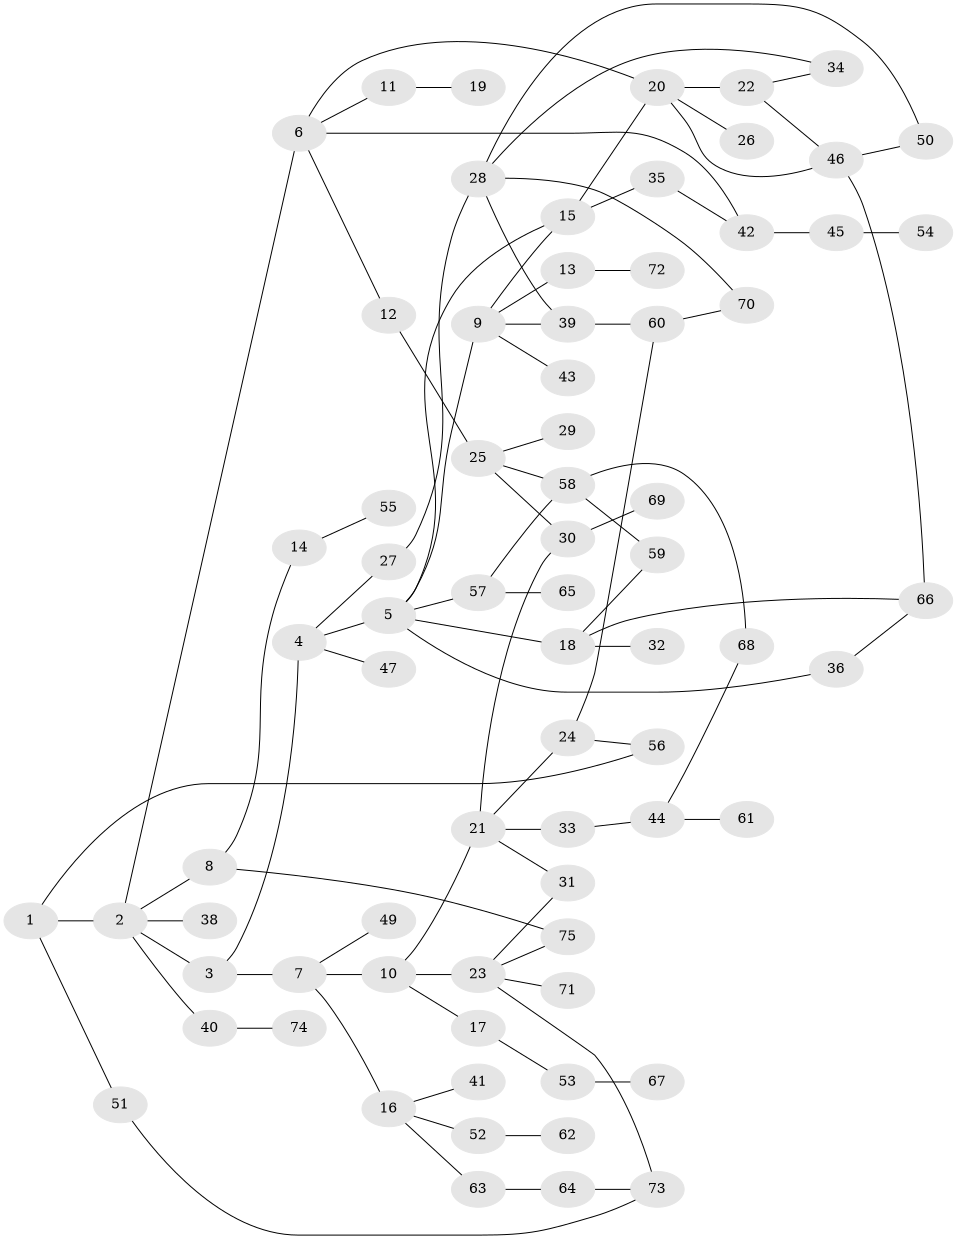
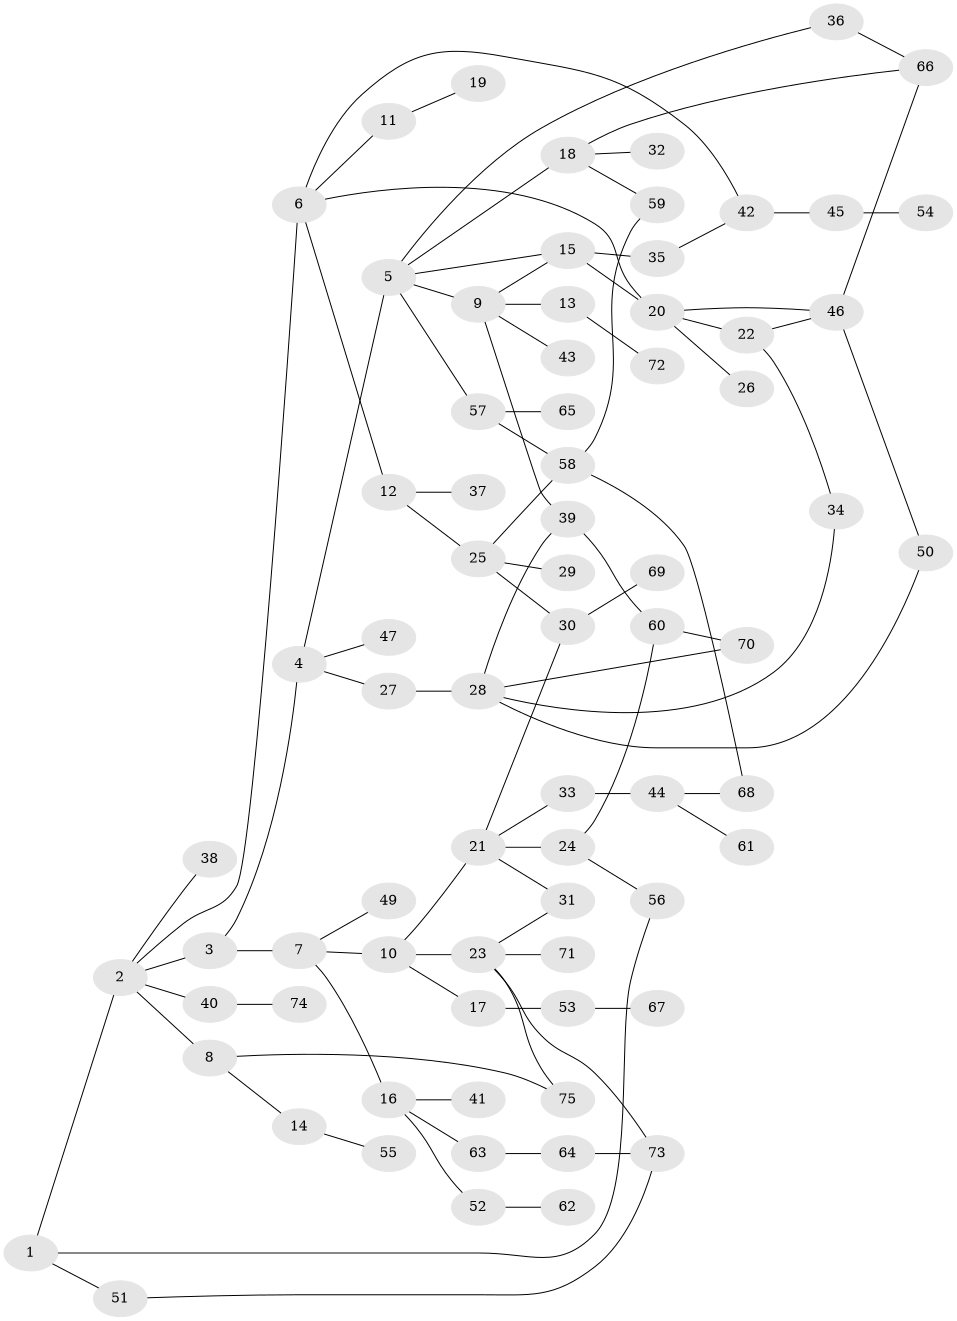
  graph {
    rankdir=LR
    node [color=gray90 style=filled]
    1
    2
    51
    56
    3
    6
    8
    38
    40
    73
    4
    7
    11
    12
    20
    42
    14
    75
    74
    5
    27
    47
    10
    16
    49
    9
    15
    18
    36
    57
    28
    13
    39
    43
    35
    32
    59
    66
    58
    65
    19
    25
+   37
    22
    26
    46
    45
    17
    21
    23
    41
    52
    63
    55
    72
    60
    53
    24
    30
    31
    33
    71
    29
    62
    64
    67
    34
    50
    69
    44
    70
    68
    61
    54
    1 -- 2
    1 -- 51
    1 -- 56
    2 -- 3
    2 -- 6
    2 -- 8
    2 -- 38
    2 -- 40
    51 -- 73
    3 -- 4
    3 -- 7
    6 -- 11
    6 -- 12
    6 -- 20
    6 -- 42
    8 -- 14
    8 -- 75
    40 -- 74
    4 -- 5
    4 -- 27
    4 -- 47
    7 -- 10
    7 -- 16
    7 -- 49
    11 -- 19
    12 -- 25
+   12 -- 37
    20 -- 22
    20 -- 26
    20 -- 46
    42 -- 45
    14 -- 55
    5 -- 9
    5 -- 15
    5 -- 18
    5 -- 36
    5 -- 57
    27 -- 28
    10 -- 17
    10 -- 21
    10 -- 23
    16 -- 41
    16 -- 52
    16 -- 63
    9 -- 15
    9 -- 13
    9 -- 39
    9 -- 43
    15 -- 20
    15 -- 35
    18 -- 32
    18 -- 59
    18 -- 66
    36 -- 66
    57 -- 58
    57 -- 65
    28 -- 39
    28 -- 34
    28 -- 50
    28 -- 70
    13 -- 72
    39 -- 60
    35 -- 42
    58 -- 59
    58 -- 68
    25 -- 58
    25 -- 30
    25 -- 29
    22 -- 46
    22 -- 34
    46 -- 66
    46 -- 50
    45 -- 54
    17 -- 53
    21 -- 24
    21 -- 30
    21 -- 31
    21 -- 33
    23 -- 73
    23 -- 75
    23 -- 31
    23 -- 71
    52 -- 62
    63 -- 64
    60 -- 70
    53 -- 67
    24 -- 56
    24 -- 60
    30 -- 69
    33 -- 44
    64 -- 73
    44 -- 68
    44 -- 61
  }
